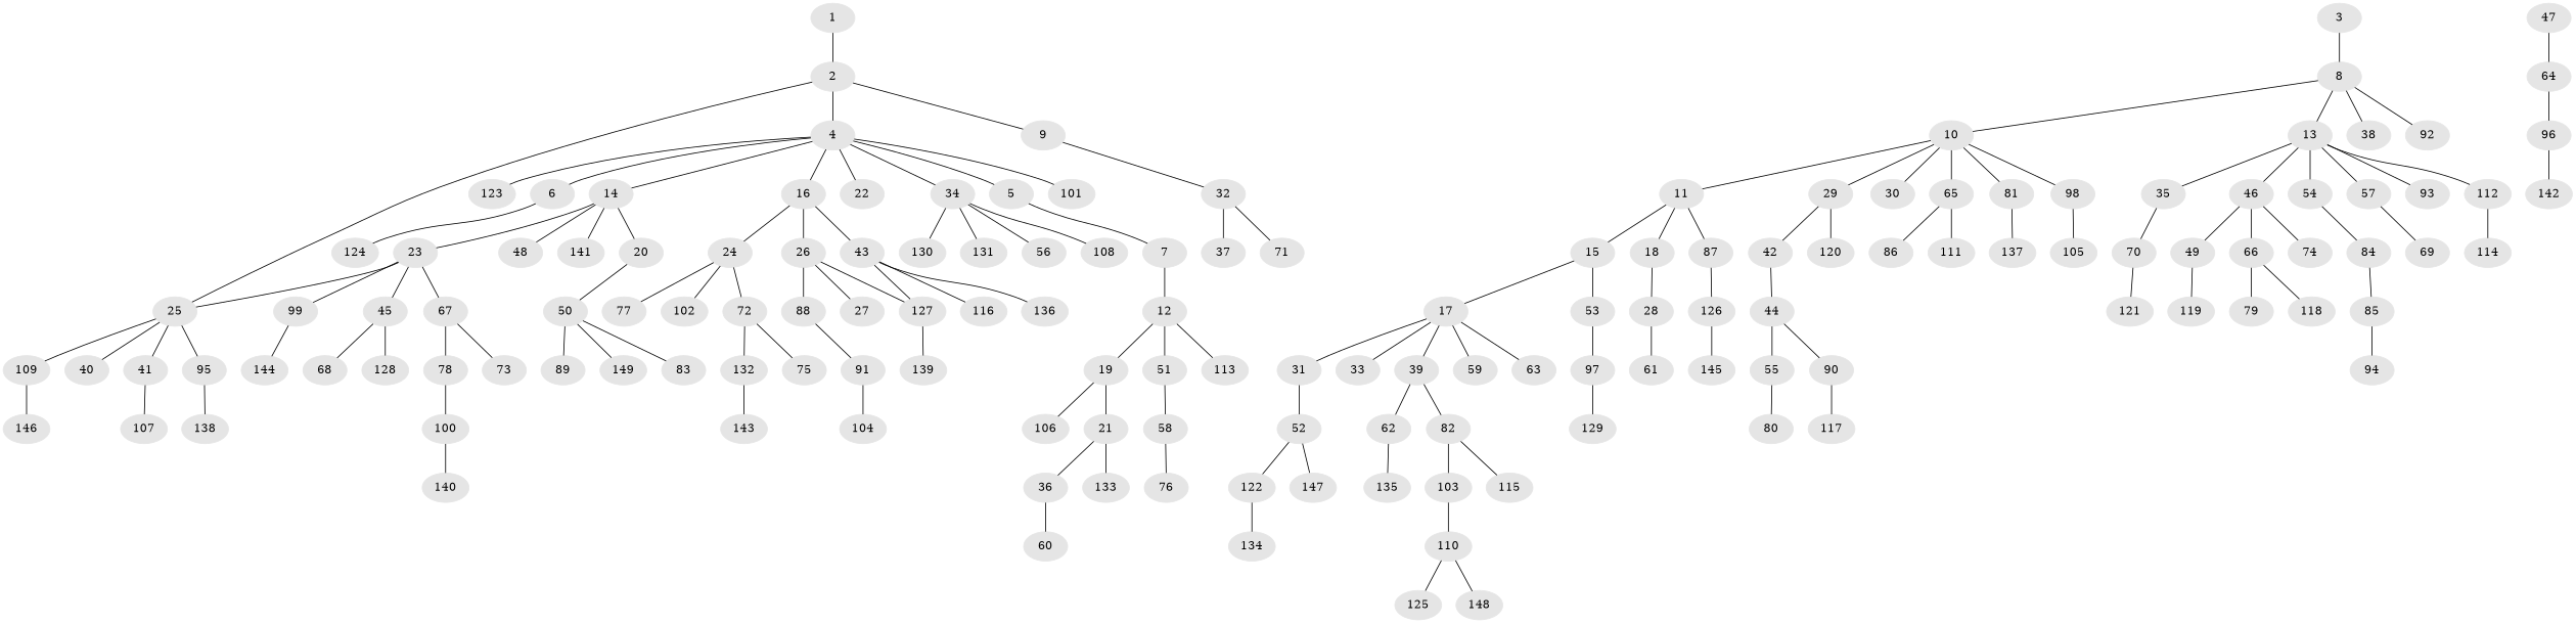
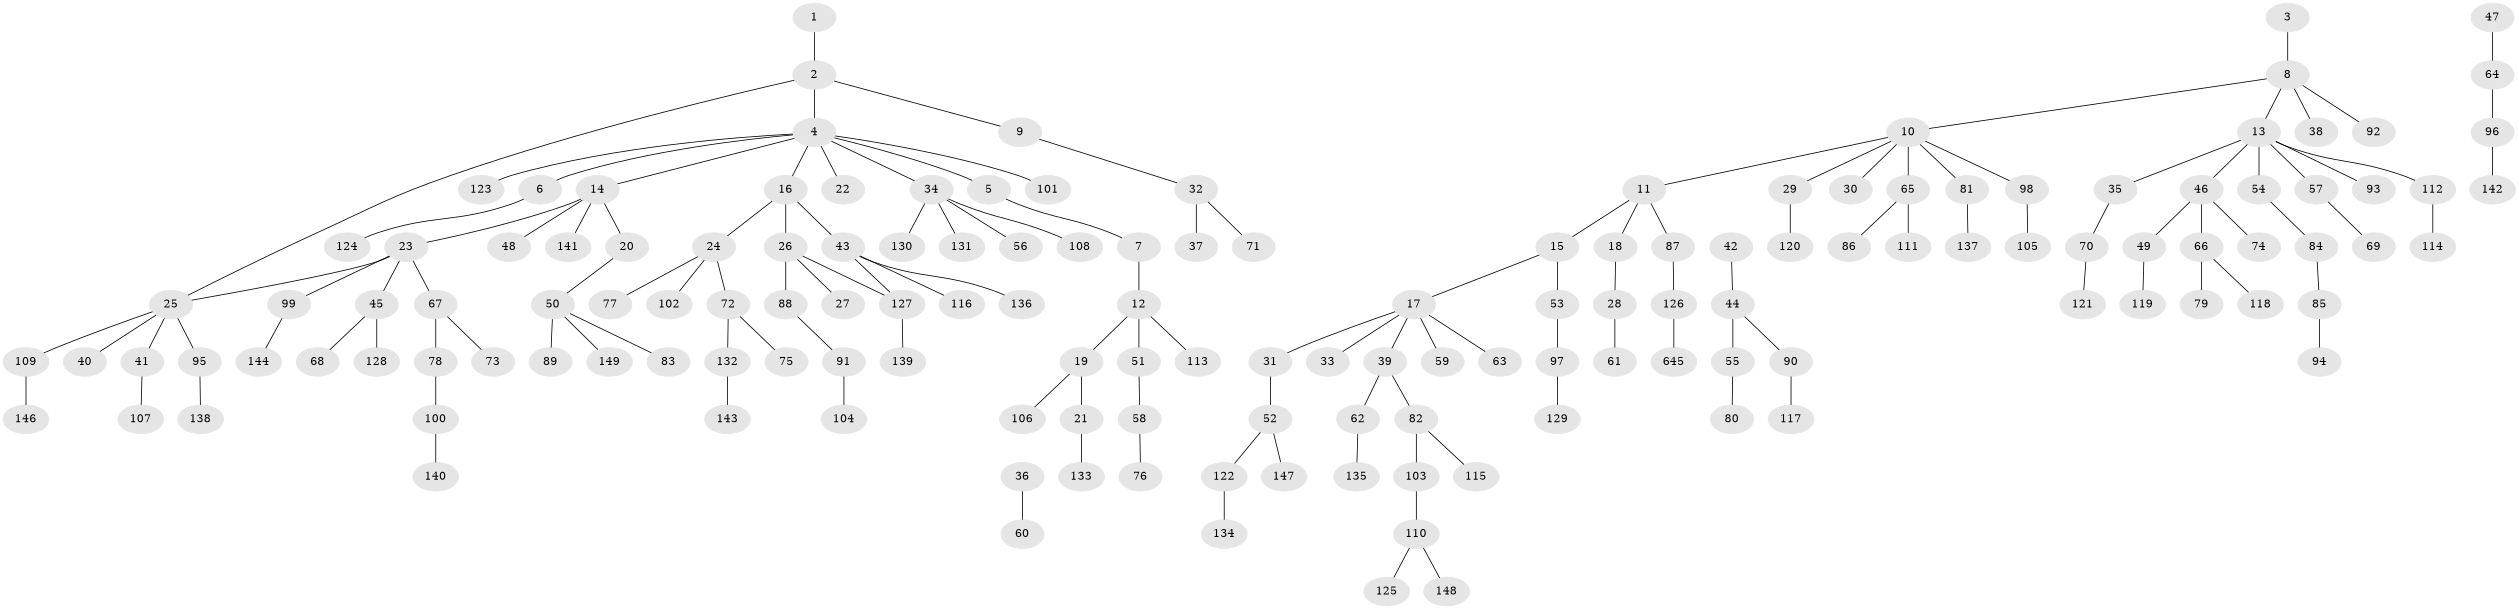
  graph {
    node [color=gray90 style=filled]
    1
    2
    4
    9
    25
    3
    8
    5
    6
    14
    16
    22
    34
    101
    123
    32
    10
    13
    38
    92
    7
    124
    20
    23
    48
    141
    24
    26
    43
    56
    108
    130
    131
    12
    19
    51
    113
    11
    29
    30
    65
    81
    98
    35
    46
    54
    57
    93
    112
    37
    71
    15
    18
    87
    42
    120
    86
    111
    137
    105
    17
    53
    28
    126
    21
    106
    58
    70
    49
    66
    74
    84
    69
    114
    50
    45
    67
    99
    31
    33
    39
    59
    63
    97
    72
    77
    102
    27
    88
    127
    116
    136
    52
    62
    82
    61
    36
    133
    83
    89
    149
    60
    40
    41
    95
    109
    68
    128
    73
    78
    144
    75
    132
    107
    138
    146
    91
    139
    44
    122
    147
    121
    135
    103
    115
    55
    90
    47
    64
    80
    117
    119
    79
    118
    96
    76
    134
    129
    85
    142
    100
    143
    140
    110
    94
-   145
+   145 [label=645]
    104
    125
    148
    1 -- 2
    2 -- 4
    2 -- 9
    2 -- 25
    4 -- 5
    4 -- 6
    4 -- 14
    4 -- 16
    4 -- 22
    4 -- 34
    4 -- 101
    4 -- 123
    9 -- 32
    25 -- 40
    25 -- 41
    25 -- 95
    25 -- 109
    3 -- 8
    8 -- 10
    8 -- 13
    8 -- 38
    8 -- 92
    5 -- 7
    6 -- 124
    14 -- 20
    14 -- 23
    14 -- 48
    14 -- 141
    16 -- 24
    16 -- 26
    16 -- 43
    34 -- 56
    34 -- 108
    34 -- 130
    34 -- 131
    32 -- 37
    32 -- 71
    10 -- 11
    10 -- 29
    10 -- 30
    10 -- 65
    10 -- 81
    10 -- 98
    13 -- 35
    13 -- 46
    13 -- 54
    13 -- 57
    13 -- 93
    13 -- 112
    7 -- 12
    20 -- 50
    23 -- 25
    23 -- 45
    23 -- 67
    23 -- 99
    24 -- 72
    24 -- 77
    24 -- 102
    26 -- 27
    26 -- 88
    26 -- 127
    43 -- 127
    43 -- 116
    43 -- 136
    12 -- 19
    12 -- 51
    12 -- 113
    19 -- 21
    19 -- 106
    51 -- 58
    11 -- 15
    11 -- 18
    11 -- 87
-   29 -- 42
    29 -- 120
    65 -- 86
    65 -- 111
    81 -- 137
    98 -- 105
    35 -- 70
    46 -- 49
    46 -- 66
    46 -- 74
    54 -- 84
    57 -- 69
    112 -- 114
    15 -- 17
    15 -- 53
    18 -- 28
    87 -- 126
    42 -- 44
    17 -- 31
    17 -- 33
    17 -- 39
    17 -- 59
    17 -- 63
    53 -- 97
    28 -- 61
    126 -- 145
-   21 -- 36
    21 -- 133
    58 -- 76
    70 -- 121
    49 -- 119
    66 -- 79
    66 -- 118
    84 -- 85
    50 -- 83
    50 -- 89
    50 -- 149
    45 -- 68
    45 -- 128
    67 -- 73
    67 -- 78
    99 -- 144
    31 -- 52
    39 -- 62
    39 -- 82
    97 -- 129
    72 -- 75
    72 -- 132
    88 -- 91
    127 -- 139
    52 -- 122
    52 -- 147
    62 -- 135
    82 -- 103
    82 -- 115
    36 -- 60
    41 -- 107
    95 -- 138
    109 -- 146
    78 -- 100
    132 -- 143
    91 -- 104
    44 -- 55
    44 -- 90
    122 -- 134
    103 -- 110
    55 -- 80
    90 -- 117
    47 -- 64
    64 -- 96
    96 -- 142
    85 -- 94
    100 -- 140
    110 -- 125
    110 -- 148
  }
